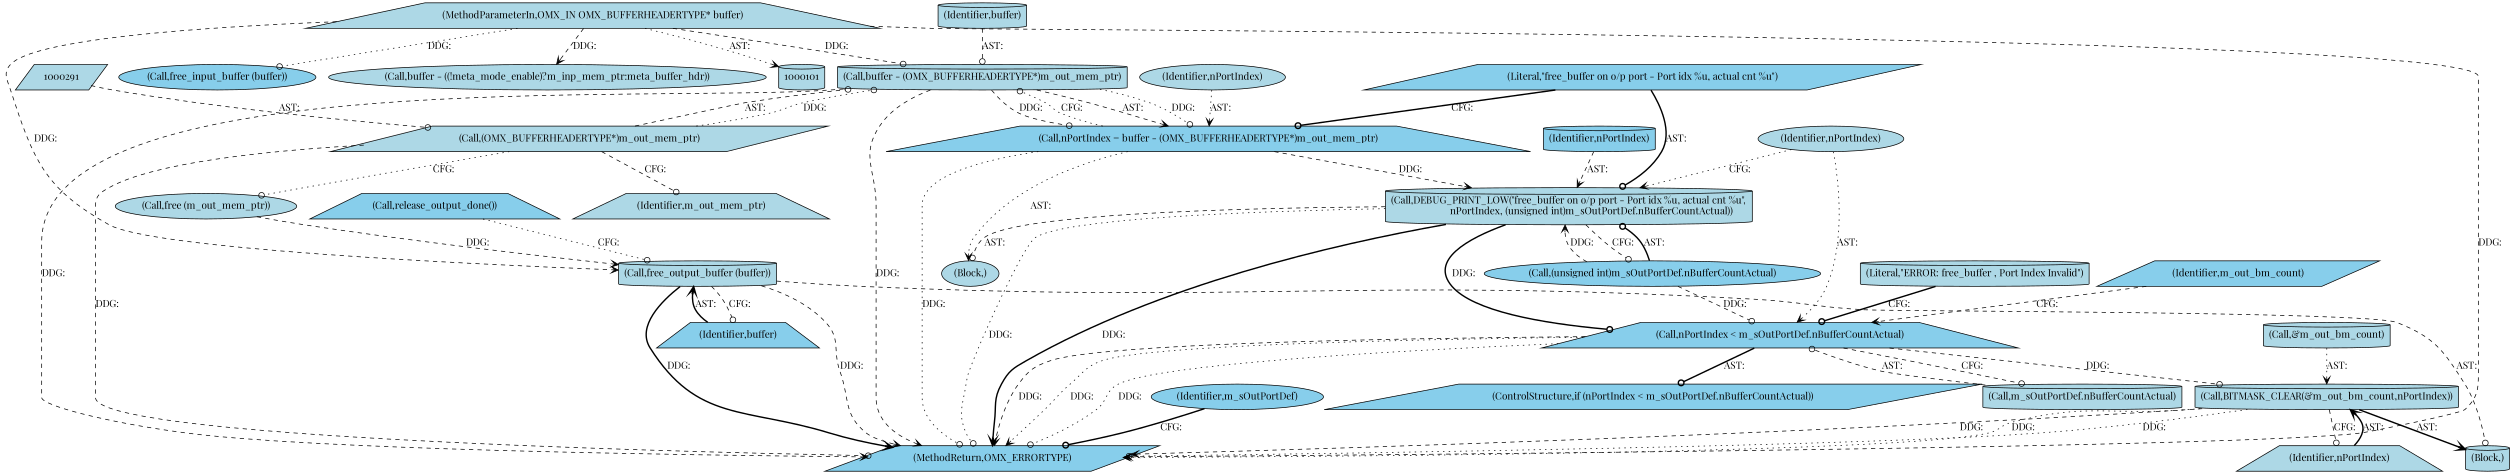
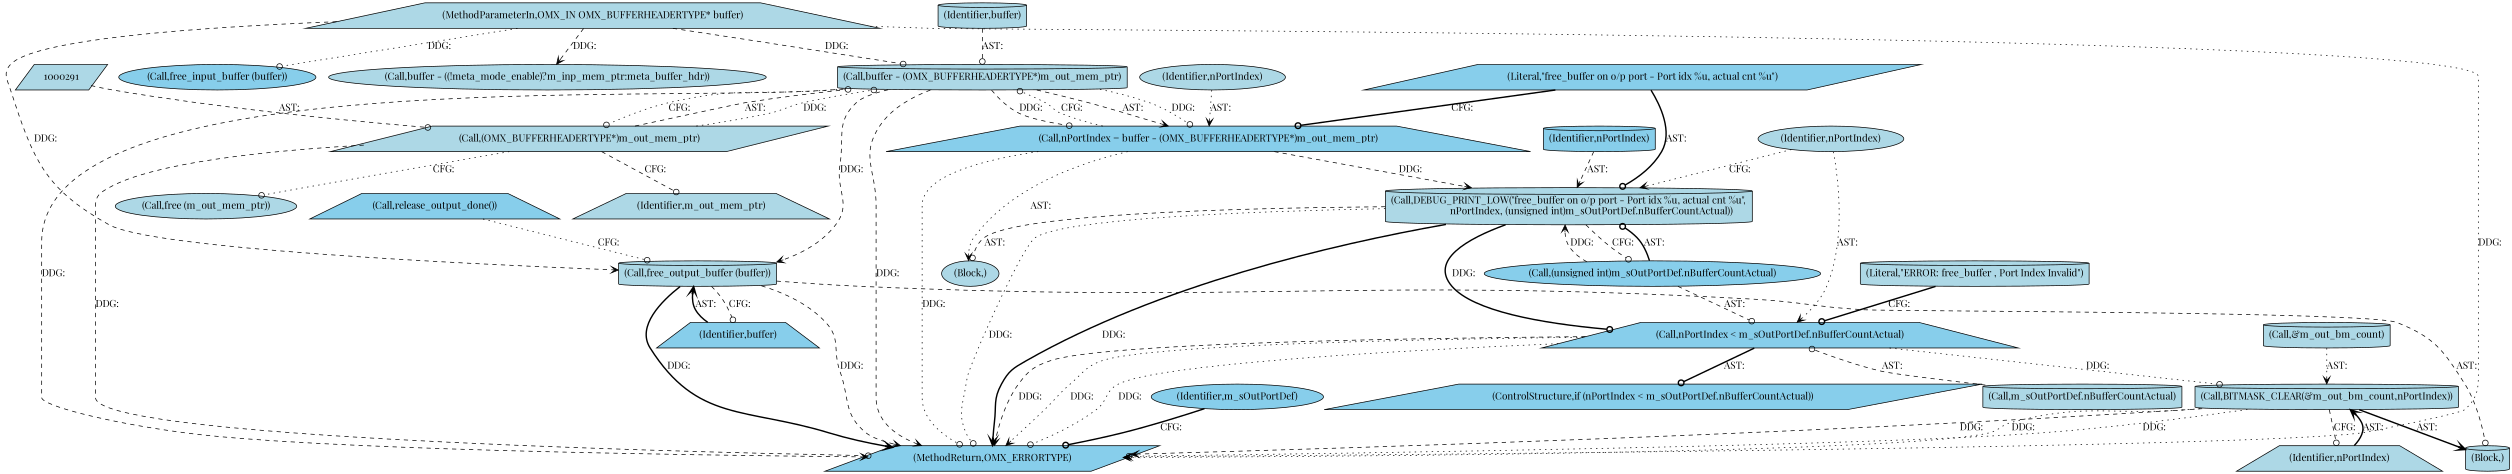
  digraph {
    fontname="Playfair Display"
    node [fillcolor=lightblue fontname="Playfair Display" shape=cylinder style=filled]
    edge [arrowhead=odot fontname="Playfair Display" style=dashed]
    n1 [label="(Call,buffer - (OMX_BUFFERHEADERTYPE*)m_out_mem_ptr)"]
    n2 [label="(Call,(OMX_BUFFERHEADERTYPE*)m_out_mem_ptr)" shape=parallelogram]
    n3 [fillcolor=skyblue label="(Call,nPortIndex = buffer - (OMX_BUFFERHEADERTYPE*)m_out_mem_ptr)" shape=trapezium]
    n4 [label="(Call,free_output_buffer (buffer))"]
    n5 [fillcolor=skyblue label="(MethodReturn,OMX_ERRORTYPE)" shape=parallelogram]
    n6 [label="(Identifier,m_out_mem_ptr)" shape=trapezium]
    n7 [label="(Call,free (m_out_mem_ptr))" shape=ellipse]
    n8 [label="(Call,DEBUG_PRINT_LOW(\"free_buffer on o/p port - Port idx %u, actual cnt %u\",\n                 nPortIndex, (unsigned int)m_sOutPortDef.nBufferCountActual))"]
    n9 [label="(Block,)" shape=ellipse]
    n10 [label="(Block,)"]
    n11 [fillcolor=skyblue label="(Identifier,buffer)" shape=trapezium]
    n12 [label="(MethodParameterIn,OMX_IN OMX_BUFFERHEADERTYPE* buffer)" shape=trapezium]
    n13 [fillcolor=skyblue label="(Call,free_input_buffer (buffer))" shape=ellipse]
    n14 [label="(Call,buffer - ((!meta_mode_enable)?m_inp_mem_ptr:meta_buffer_hdr))" shape=ellipse]
-   1000101
    n16 [fillcolor=skyblue label="(Call,nPortIndex < m_sOutPortDef.nBufferCountActual)" shape=trapezium]
    n17 [fillcolor=skyblue label="(Call,(unsigned int)m_sOutPortDef.nBufferCountActual)" shape=ellipse]
    n18 [label="(Call,BITMASK_CLEAR(&m_out_bm_count,nPortIndex))"]
    n19 [fillcolor=skyblue label="(ControlStructure,if (nPortIndex < m_sOutPortDef.nBufferCountActual))" shape=parallelogram]
    n20 [label="(Call,m_sOutPortDef.nBufferCountActual)"]
    n21 [label="(Identifier,nPortIndex)" shape=trapezium]
    n22 [label="(Call,&m_out_bm_count)"]
    n23 [label="(Literal,\"ERROR: free_buffer , Port Index Invalid\")"]
    n24 [label="(Identifier,buffer)"]
    n25 [label="(Identifier,nPortIndex)" shape=ellipse]
    n26 [fillcolor=skyblue label="(Call,release_output_done())" shape=trapezium]
    n27 [fillcolor=skyblue label="(Identifier,nPortIndex)"]
-   n28 [fillcolor=skyblue label="(Identifier,m_out_bm_count)" shape=parallelogram]
    n29 [fillcolor=skyblue label="(Identifier,m_sOutPortDef)" shape=ellipse]
    n30 [fillcolor=skyblue label="(Literal,\"free_buffer on o/p port - Port idx %u, actual cnt %u\")" shape=parallelogram]
    n31 [label="(Identifier,nPortIndex)" shape=ellipse]
    1000291 [shape=parallelogram]
+   n1 -> n2 [label="CFG: " style=dotted]
    n1 -> n3 [arrowhead=vee label="AST: "]
    n1 -> n3 [label="DDG: " style=dotted]
    n1 -> n3 [label="DDG: "]
-   n7 -> n4 [arrowhead=vee label="DDG: "]
+   n1 -> n4 [arrowhead=vee label="DDG: "]
    n1 -> n5 [arrowhead=vee label="DDG: "]
    n1 -> n5 [arrowhead=vee label="DDG: "]
    n2 -> n1 [label="AST: "]
    n2 -> n1 [label="DDG: " style=dotted]
    n2 -> n5 [label="DDG: "]
    n2 -> n6 [label="CFG: "]
    n2 -> n7 [label="CFG: " style=dotted]
    n3 -> n1 [label="CFG: " style=dotted]
    n3 -> n5 [label="DDG: " style=dotted]
    n3 -> n8 [arrowhead=vee label="DDG: "]
    n3 -> n9 [arrowhead=vee label="AST: " style=dotted]
    n4 -> n5 [arrowhead=vee label="DDG: " style=bold]
    n4 -> n5 [arrowhead=vee label="DDG: "]
    n4 -> n10 [label="AST: "]
    n4 -> n11 [label="CFG: "]
    n8 -> n5 [label="DDG: " style=dotted]
    n8 -> n5 [arrowhead=vee label="DDG: " style=bold]
    n8 -> n9 [label="AST: "]
    n8 -> n16 [label="DDG: " style=bold]
    n8 -> n17 [label="CFG: "]
    n11 -> n4 [arrowhead=vee label="AST: " style=bold]
    n12 -> n1 [label="DDG: "]
    n12 -> n4 [arrowhead=vee label="DDG: "]
-   n12 -> n5 [arrowhead=vee label="DDG: "]
+   n12 -> n5 [arrowhead=vee label="DDG: " style=dotted]
    n12 -> n13 [label="DDG: " style=dotted]
    n12 -> n14 [arrowhead=vee label="DDG: "]
-   n12 -> 1000101 [arrowhead=vee label="AST: " style=dotted]
    n16 -> n5 [arrowhead=vee label="DDG: "]
    n16 -> n5 [arrowhead=vee label="DDG: " style=dotted]
    n16 -> n5 [label="DDG: " style=dotted]
-   n16 -> n18 [label="DDG: "]
+   n16 -> n18 [label="DDG: " style=dotted]
    n16 -> n19 [label="AST: " style=bold]
-   n16 -> n20 [label="CFG: "]
    n17 -> n8 [label="AST: " style=bold]
    n17 -> n8 [arrowhead=vee label="DDG: "]
-   n17 -> n16 [label="DDG: "]
+   n17 -> n16 [label="AST: "]
    n18 -> n5 [label="DDG: " style=dotted]
    n18 -> n5 [arrowhead=vee label="DDG: "]
    n18 -> n5 [arrowhead=vee label="DDG: " style=dotted]
    n18 -> n10 [arrowhead=vee label="AST: " style=bold]
    n18 -> n21 [label="CFG: "]
    n20 -> n16 [label="AST: "]
    n21 -> n18 [arrowhead=vee label="AST: " style=bold]
    n22 -> n18 [arrowhead=vee label="AST: " style=dotted]
    n23 -> n16 [label="CFG: " style=bold]
    n24 -> n1 [label="AST: "]
    n25 -> n3 [arrowhead=vee label="AST: " style=dotted]
    n26 -> n4 [label="CFG: " style=dotted]
    n27 -> n8 [arrowhead=vee label="AST: "]
-   n28 -> n16 [arrowhead=vee label="CFG: "]
    n29 -> n5 [label="CFG: " style=bold]
    n30 -> n3 [label="CFG: " style=bold]
    n30 -> n8 [label="AST: " style=bold]
    n31 -> n8 [arrowhead=vee label="CFG: " style=dotted]
    n31 -> n16 [arrowhead=vee label="AST: " style=dotted]
    1000291 -> n2 [label="AST: "]
  }
